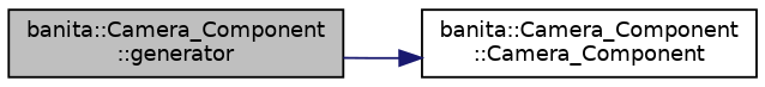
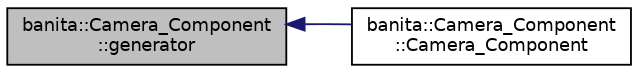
  digraph {
    rankdir=LR
    node [color=black fontname=Helvetica fontsize=10 shape=record style=filled]
    n1 [fillcolor=grey75 fontcolor=black height=0.2 label="banita::Camera_Component\l::generator" width=0.4]
    n2 [fillcolor=white height=0.2 label="banita::Camera_Component\l::Camera_Component" width=0.4]
-   n1 -> n2 [color=midnightblue fontname=Helvetica fontsize=10 labelfontname=Helvetica labelfontsize=10 style=solid]
+   n2 -> n1 [color=midnightblue fontname=Helvetica fontsize=10 labelfontname=Helvetica labelfontsize=10 style=solid]
  }
